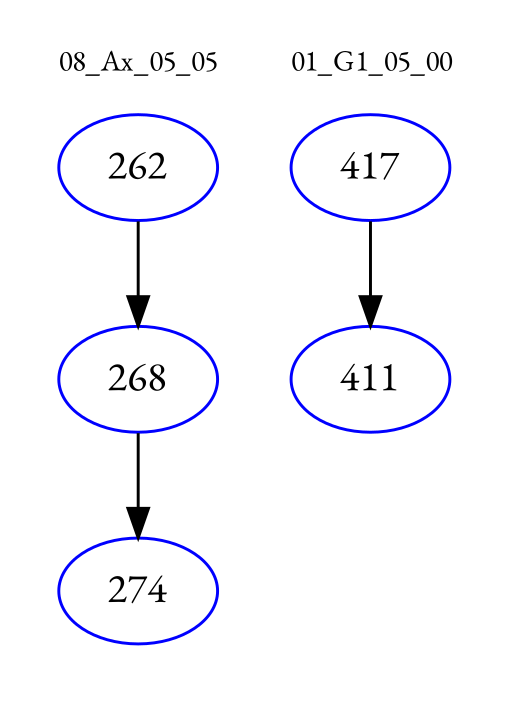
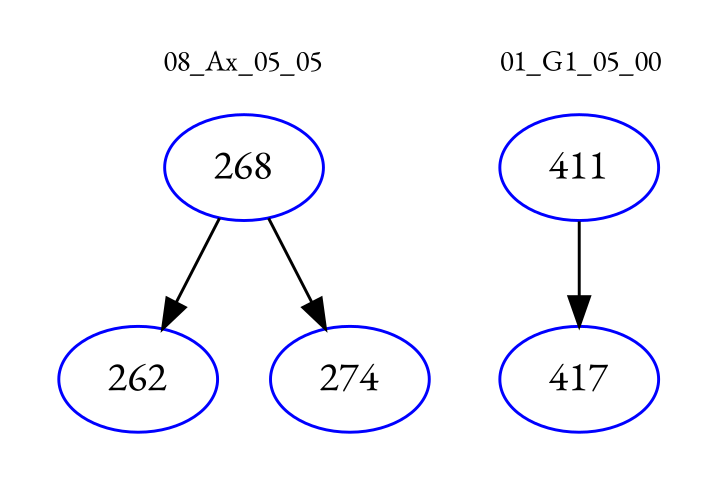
  digraph {
    fontname="EB Garamond"
    node [color=blue fontname="EB Garamond"]
    edge [color=black fontname="EB Garamond"]
    n1 [label=268]
    n2 [label=262]
    n3 [label=274]
    n4 [label=411]
    n5 [label=417]
    subgraph cluster_1 {
      color=white
      fontsize=10
      label="08_Ax_05_05"
      n1
      n2
      n3
    }
    subgraph cluster_2 {
      color=white
      fontsize=10
      label="01_G1_05_00"
      n4
      n5
    }
-   n2 -> n1
+   n1 -> n2
    n1 -> n3
-   n5 -> n4
+   n4 -> n5
  }
